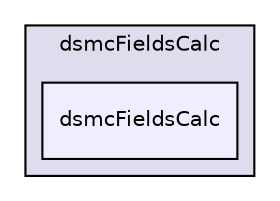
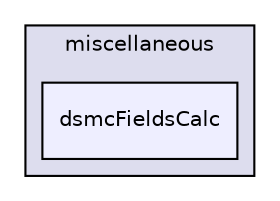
  digraph {
    compound=true
    n1 [fillcolor="#eeeeff" fontname=Helvetica fontsize=10 label=dsmcFieldsCalc pencolor=black shape=box style=filled]
    subgraph cluster_1 {
      bgcolor="#ddddee"
      fontname=Helvetica
      fontsize=10
-     label=dsmcFieldsCalc
+     label=miscellaneous
      pencolor=black
      n1
    }
  }
